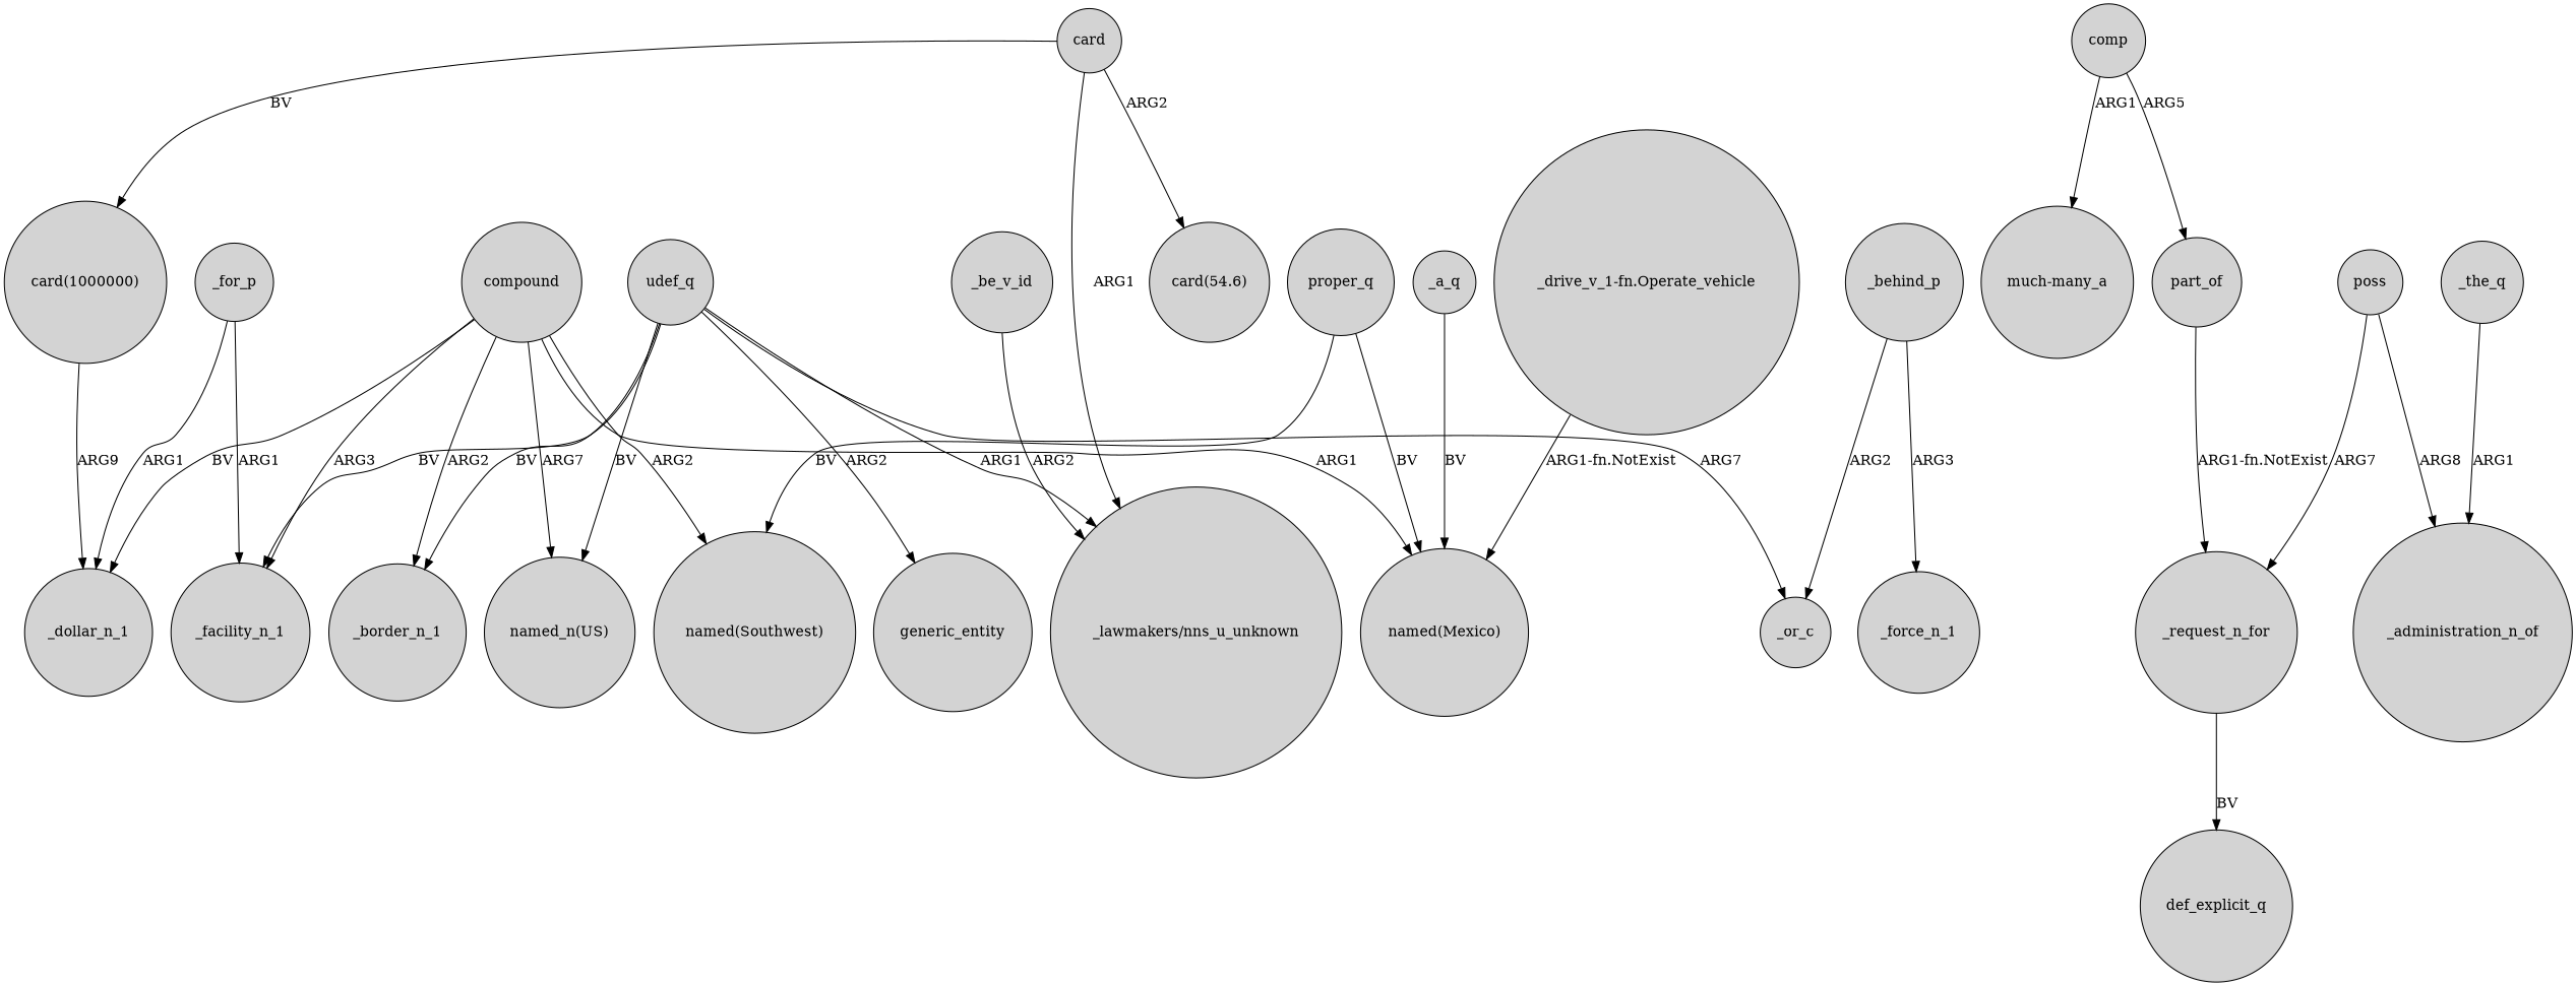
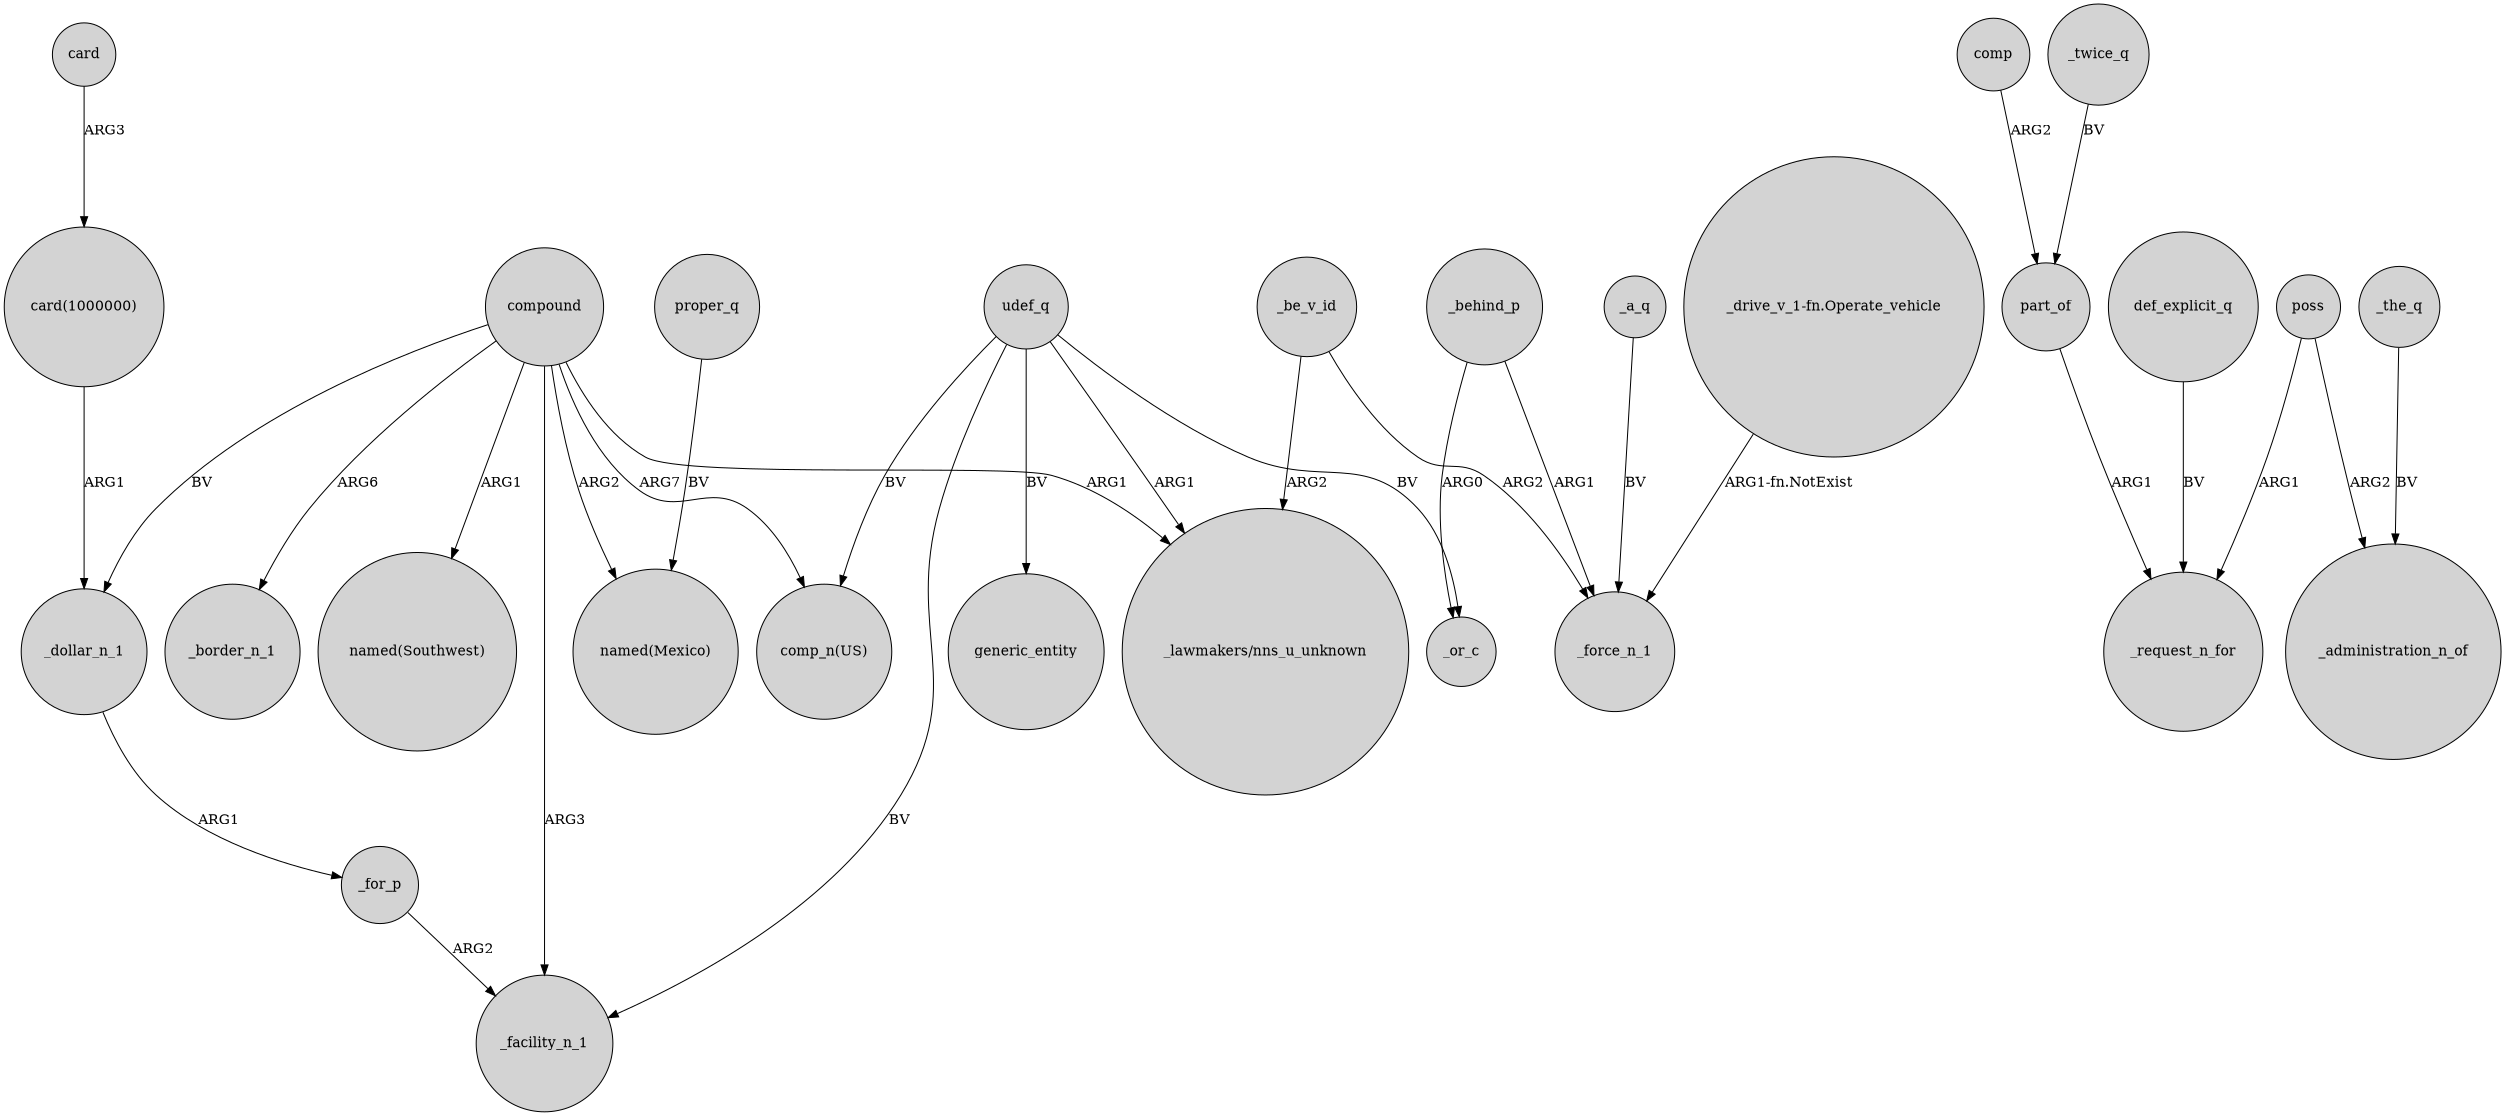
  digraph {
    node [shape=circle style=filled]
    udef_q
    _border_n_1
    _facility_n_1
-   "named_n(US)"
+   "named_n(US)" [label="comp_n(US)"]
    generic_entity
    "_lawmakers/nns_u_unknown"
    _or_c
    _a_q
    _force_n_1
    "card(1000000)"
    _dollar_n_1
    compound
    "named(Southwest)"
    "named(Mexico)"
    _behind_p
    comp
-   "much-many_a"
    part_of
    _request_n_for
    proper_q
    def_explicit_q
    poss
    _administration_n_of
    _for_p
    n25 [label=card]
-   "card(54.6)"
    _be_v_id
+   _twice_q
    _the_q
    "_drive_v_1-fn.Operate_vehicle"
-   udef_q -> _border_n_1 [label=BV]
    udef_q -> _facility_n_1 [label=BV]
    udef_q -> "named_n(US)" [label=BV]
-   udef_q -> generic_entity [label=ARG2]
+   udef_q -> generic_entity [label=BV]
    udef_q -> "_lawmakers/nns_u_unknown" [label=ARG1]
-   udef_q -> _or_c [label=ARG7]
-   _a_q -> "named(Mexico)" [label=BV]
-   "card(1000000)" -> _dollar_n_1 [label=ARG9]
-   compound -> _border_n_1 [label=ARG2]
+   udef_q -> _or_c [label=BV]
+   _a_q -> _force_n_1 [label=BV]
+   "card(1000000)" -> _dollar_n_1 [label=ARG1]
+   compound -> _border_n_1 [label=ARG6]
    compound -> _facility_n_1 [label=ARG3]
    compound -> "named_n(US)" [label=ARG7]
-   n25 -> "_lawmakers/nns_u_unknown" [label=ARG1]
+   compound -> "_lawmakers/nns_u_unknown" [label=ARG1]
    compound -> _dollar_n_1 [label=BV]
-   compound -> "named(Southwest)" [label=ARG2]
-   compound -> "named(Mexico)" [label=ARG1]
-   _behind_p -> _or_c [label=ARG2]
-   _behind_p -> _force_n_1 [label=ARG3]
-   comp -> "much-many_a" [label=ARG1]
-   comp -> part_of [label=ARG5]
-   part_of -> _request_n_for [label="ARG1-fn.NotExist"]
-   proper_q -> "named(Southwest)" [label=BV]
+   compound -> "named(Southwest)" [label=ARG1]
+   compound -> "named(Mexico)" [label=ARG2]
+   _behind_p -> _or_c [label=ARG0]
+   _behind_p -> _force_n_1 [label=ARG1]
+   comp -> part_of [label=ARG2]
+   part_of -> _request_n_for [label=ARG1]
    proper_q -> "named(Mexico)" [label=BV]
-   _request_n_for -> def_explicit_q [label=BV]
-   poss -> _request_n_for [label=ARG7]
-   poss -> _administration_n_of [label=ARG8]
-   _for_p -> _facility_n_1 [label=ARG1]
-   _for_p -> _dollar_n_1 [label=ARG1]
-   n25 -> "card(1000000)" [label=BV]
-   n25 -> "card(54.6)" [label=ARG2]
+   def_explicit_q -> _request_n_for [label=BV]
+   poss -> _request_n_for [label=ARG1]
+   poss -> _administration_n_of [label=ARG2]
+   _for_p -> _facility_n_1 [label=ARG2]
+   _dollar_n_1 -> _for_p [label=ARG1]
+   n25 -> "card(1000000)" [label=ARG3]
    _be_v_id -> "_lawmakers/nns_u_unknown" [label=ARG2]
-   _the_q -> _administration_n_of [label=ARG1]
-   "_drive_v_1-fn.Operate_vehicle" -> "named(Mexico)" [label="ARG1-fn.NotExist"]
+   _be_v_id -> _force_n_1 [label=ARG2]
+   _twice_q -> part_of [label=BV]
+   _the_q -> _administration_n_of [label=BV]
+   "_drive_v_1-fn.Operate_vehicle" -> _force_n_1 [label="ARG1-fn.NotExist"]
  }
